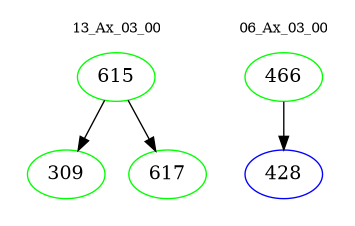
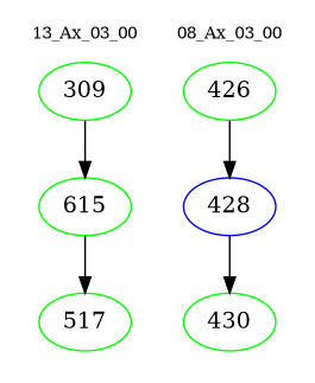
  digraph {
    node [color=green]
    edge [color=black]
    n1 [label=309]
    n2 [label=615]
-   n3 [label=617]
-   n4 [label=466]
+   n3 [label=517]
+   n4 [label=426]
    n5 [color=blue label=428]
+   n6 [label=430]
    subgraph cluster_1 {
      color=white
      fontsize=10
      label="13_Ax_03_00"
      n1
      n2
      n3
    }
    subgraph cluster_2 {
      color=white
      fontsize=10
-     label="06_Ax_03_00"
+     label="08_Ax_03_00"
      n4
      n5
+     n6
    }
-   n2 -> n1
+   n1 -> n2
    n2 -> n3
    n4 -> n5
+   n5 -> n6
  }
